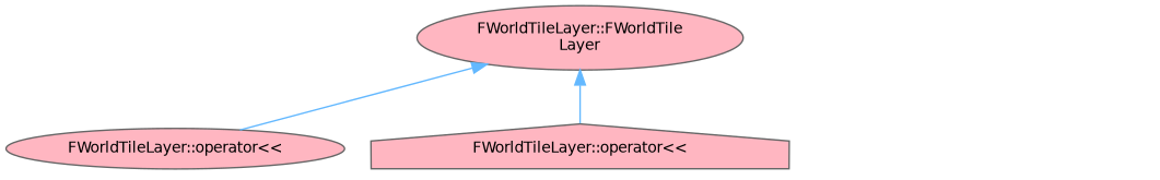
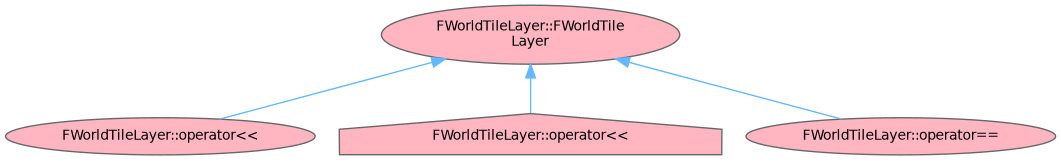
  digraph {
    rankdir=TB
    node [color=grey40 fillcolor=lightpink fontname=Helvetica fontsize=10 shape=ellipse style=filled]
    edge [color=steelblue1 dir=back fontname=Helvetica fontsize=10 labelfontname=Helvetica labelfontsize=10 style=solid]
    n1 [color=gray40 fontcolor=black height=0.2 label="FWorldTileLayer::FWorldTile\lLayer" width=0.4]
    n2 [height=0.2 label="FWorldTileLayer::operator\<\<" width=0.4]
    n3 [height=0.2 label="FWorldTileLayer::operator\<\<" shape=house width=0.4]
+   n4 [height=0.2 label="FWorldTileLayer::operator==" width=0.4]
    n1 -> n2
    n1 -> n3
+   n1 -> n4
  }
